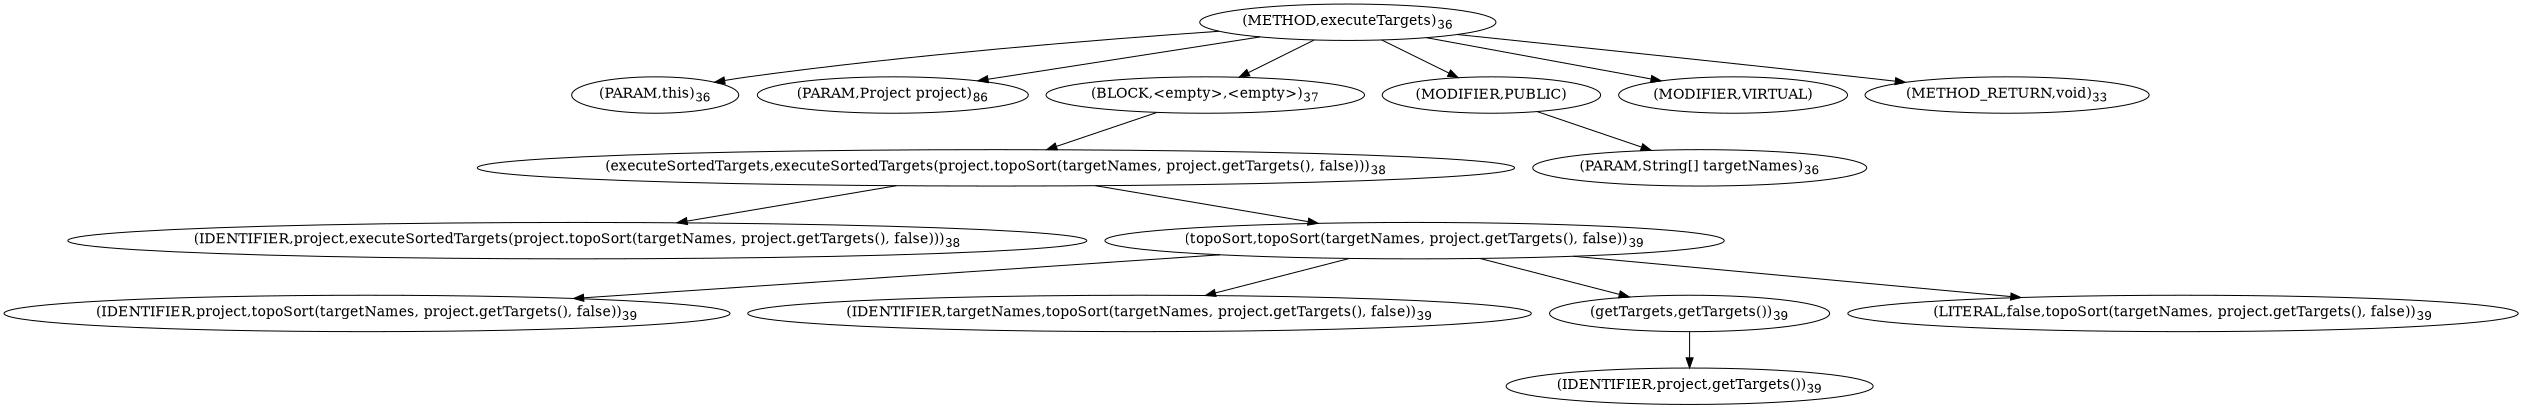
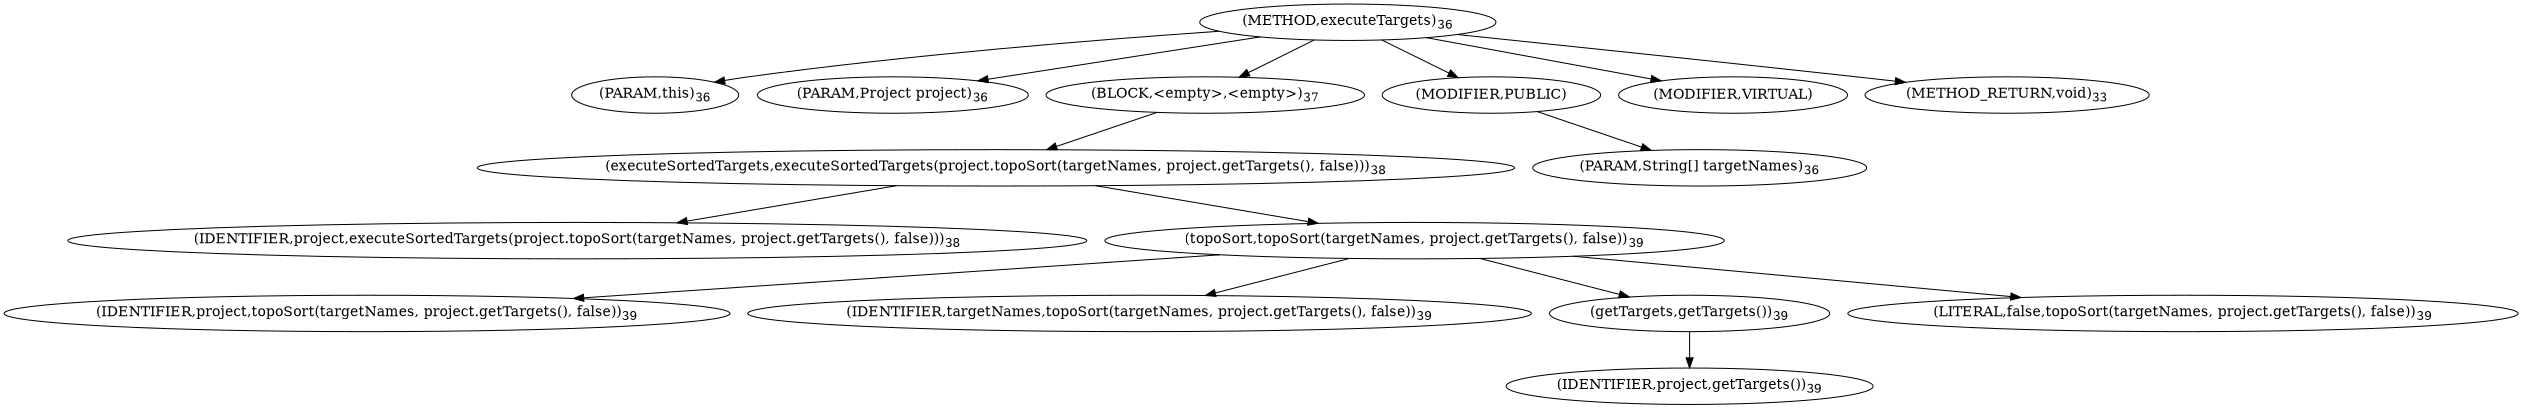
  digraph {
    n1 [label=<(METHOD,executeTargets)<SUB>36</SUB>>]
    n2 [label=<(PARAM,this)<SUB>36</SUB>>]
-   n3 [label=<(PARAM,Project project)<SUB>86</SUB>>]
+   n3 [label=<(PARAM,Project project)<SUB>36</SUB>>]
    n4 [label=<(BLOCK,&lt;empty&gt;,&lt;empty&gt;)<SUB>37</SUB>>]
    n5 [label=<(MODIFIER,PUBLIC)>]
    n6 [label=<(MODIFIER,VIRTUAL)>]
    n7 [label=<(METHOD_RETURN,void)<SUB>33</SUB>>]
    n8 [label=<(PARAM,String[] targetNames)<SUB>36</SUB>>]
    n9 [label=<(executeSortedTargets,executeSortedTargets(project.topoSort(targetNames, project.getTargets(), false)))<SUB>38</SUB>>]
    n10 [label=<(IDENTIFIER,project,executeSortedTargets(project.topoSort(targetNames, project.getTargets(), false)))<SUB>38</SUB>>]
    n11 [label=<(topoSort,topoSort(targetNames, project.getTargets(), false))<SUB>39</SUB>>]
    n12 [label=<(IDENTIFIER,project,topoSort(targetNames, project.getTargets(), false))<SUB>39</SUB>>]
    n13 [label=<(IDENTIFIER,targetNames,topoSort(targetNames, project.getTargets(), false))<SUB>39</SUB>>]
    n14 [label=<(getTargets,getTargets())<SUB>39</SUB>>]
    n15 [label=<(LITERAL,false,topoSort(targetNames, project.getTargets(), false))<SUB>39</SUB>>]
    n16 [label=<(IDENTIFIER,project,getTargets())<SUB>39</SUB>>]
    n1 -> n2
    n1 -> n3
    n1 -> n4
    n1 -> n5
    n1 -> n6
    n1 -> n7
    n4 -> n9
    n5 -> n8
    n9 -> n10
    n9 -> n11
    n11 -> n12
    n11 -> n13
    n11 -> n14
    n11 -> n15
    n14 -> n16
  }
